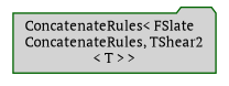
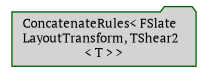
  digraph {
    rankdir=LR
    fontname="PT Serif"
-   n1 [color=darkgreen fillcolor=lightgrey fontname="PT Serif" fontsize=10 height=0.2 label="ConcatenateRules\< FSlate\lConcatenateRules, TShear2\l\< T \> \>" shape=folder style=filled width=0.4]
+   n1 [color=darkgreen fillcolor=lightgrey fontname="PT Serif" fontsize=10 height=0.2 label="ConcatenateRules\< FSlate\lLayoutTransform, TShear2\l\< T \> \>" shape=folder style=filled width=0.4]
  }
